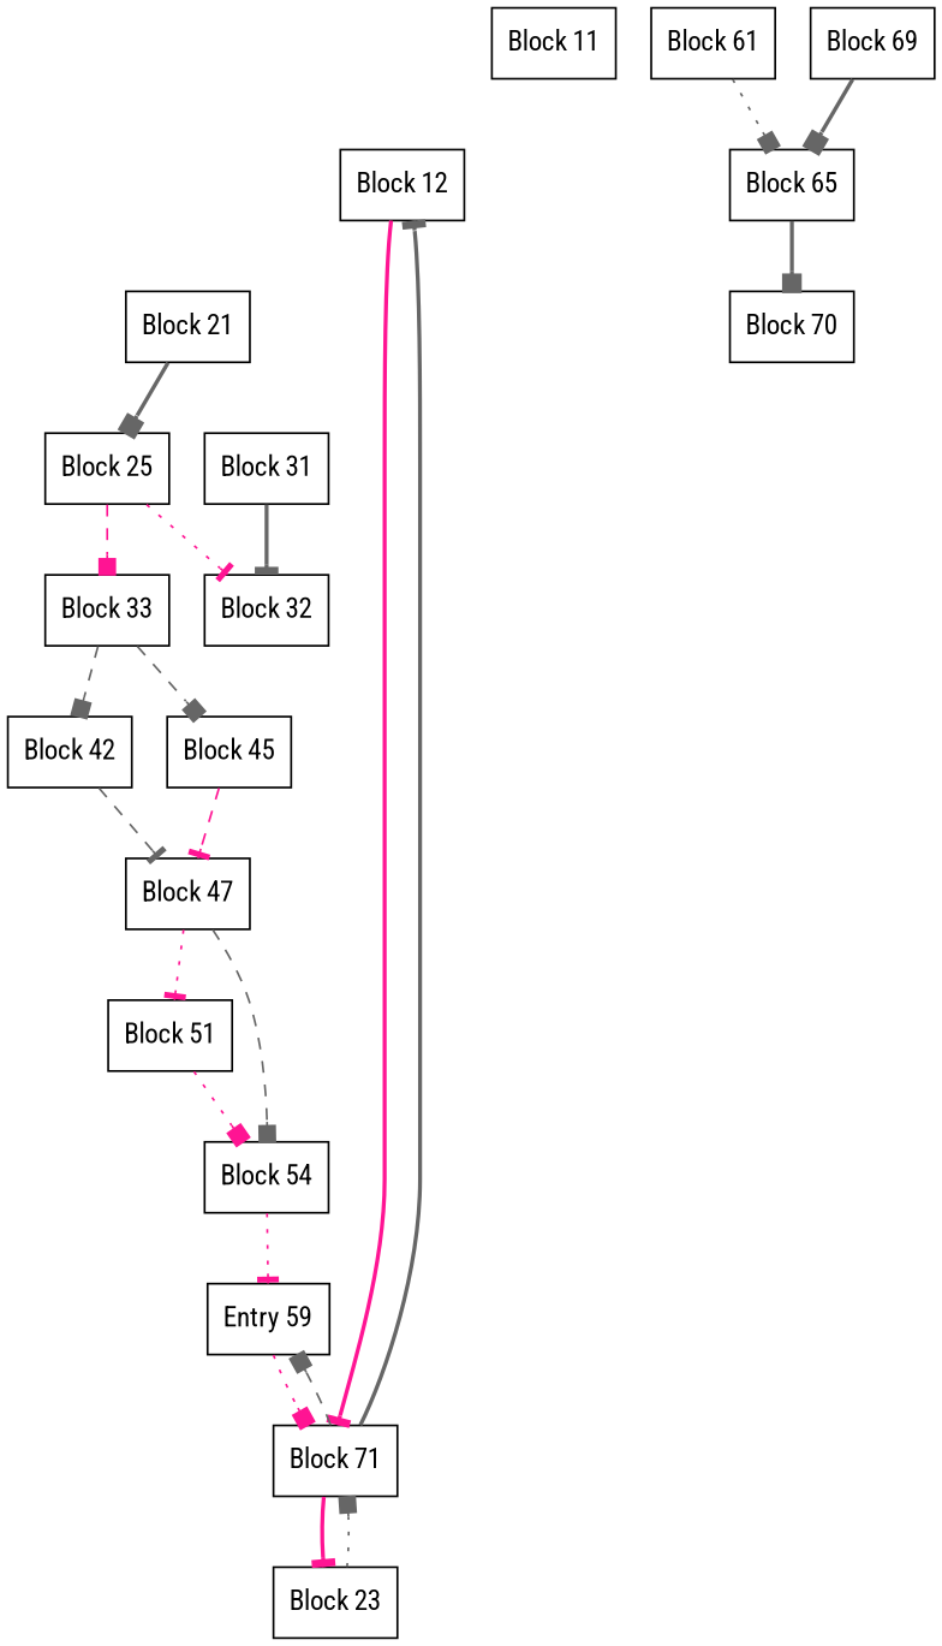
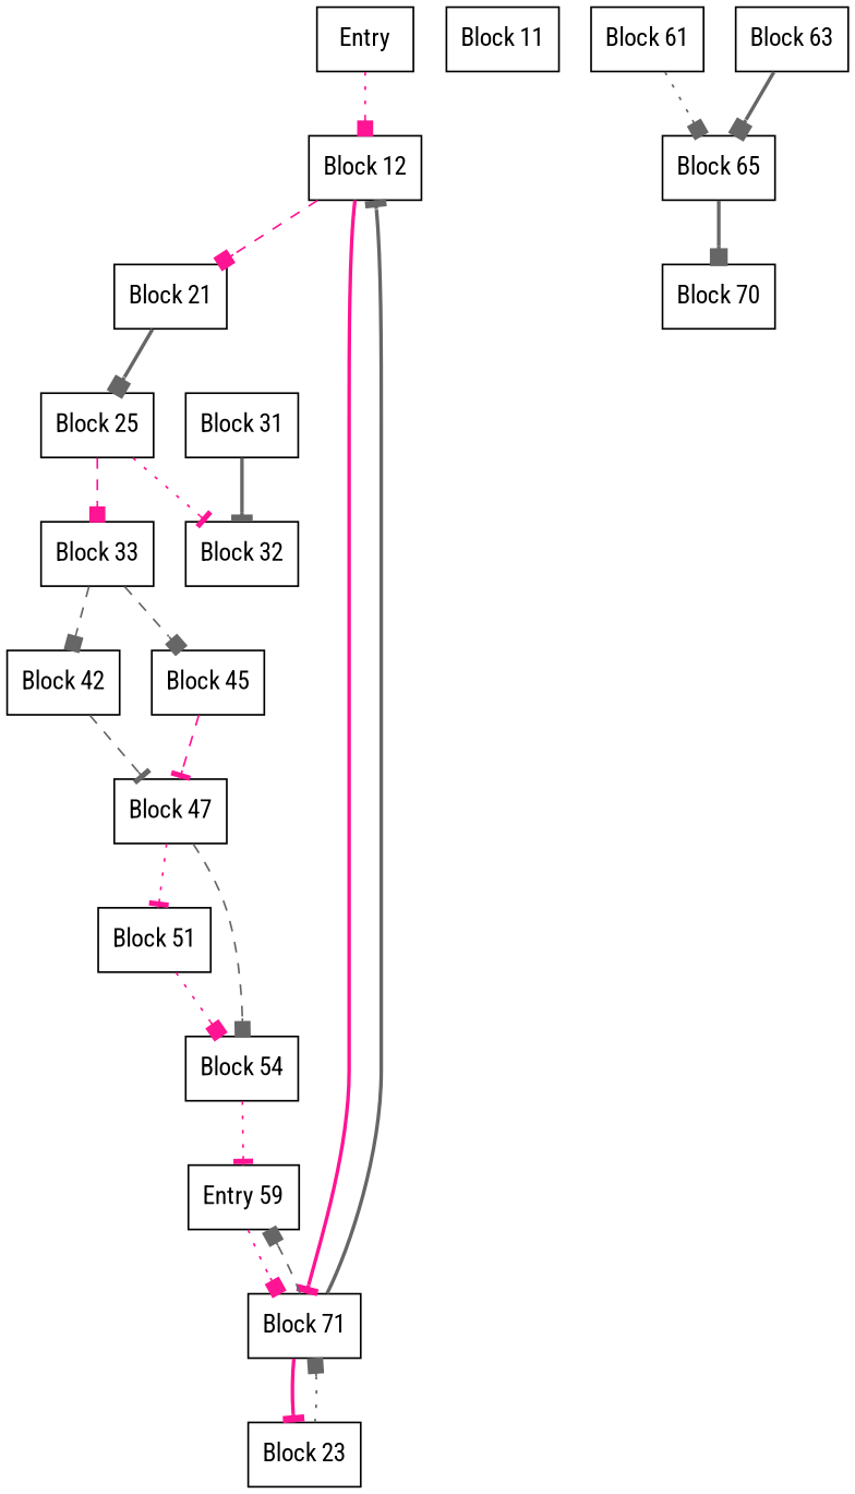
  digraph {
    fontname="Roboto Condensed"
    node [fontname="Roboto Condensed" shape=box]
    edge [arrowhead=box color=gray40 fontname="Roboto Condensed" style=dotted]
+   n1 [label=Entry]
    n2 [label="Block 12"]
    n3 [label="Block 21"]
    n4 [label="Block 71"]
    n5 [label="Block 11"]
    n6 [label="Block 25"]
    n7 [label="Block 23"]
    n8 [label="Entry 59"]
    n9 [label="Block 33"]
    n10 [label="Block 32"]
    n11 [label="Block 31"]
    n12 [label="Block 42"]
    n13 [label="Block 45"]
    n14 [label="Block 47"]
    n15 [label="Block 51"]
    n16 [label="Block 54"]
    n17 [label="Block 61"]
    n18 [label="Block 65"]
    n19 [label="Block 70"]
-   n20 [label="Block 69"]
+   n20 [label="Block 63"]
+   n1 -> n2 [color=deeppink]
+   n2 -> n3 [color=deeppink style=dashed]
    n2 -> n4 [arrowhead=tee color=deeppink style=bold]
    n3 -> n6 [style=bold]
    n4 -> n2 [arrowhead=tee style=bold]
    n4 -> n7 [arrowhead=tee color=deeppink style=bold]
    n4 -> n8 [style=dashed]
    n6 -> n9 [color=deeppink style=dashed]
    n6 -> n10 [arrowhead=tee color=deeppink]
    n7 -> n4
    n8 -> n4 [color=deeppink]
    n9 -> n12 [style=dashed]
    n9 -> n13 [style=dashed]
    n11 -> n10 [arrowhead=tee style=bold]
    n12 -> n14 [arrowhead=tee style=dashed]
    n13 -> n14 [arrowhead=tee color=deeppink style=dashed]
    n14 -> n15 [arrowhead=tee color=deeppink]
    n14 -> n16 [style=dashed]
    n15 -> n16 [color=deeppink]
    n16 -> n8 [arrowhead=tee color=deeppink]
    n17 -> n18
    n18 -> n19 [style=bold]
    n20 -> n18 [style=bold]
  }
